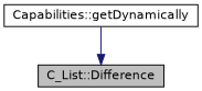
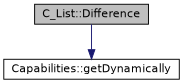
  digraph {
    rankdir=TB
    node [color=black fontname=Helvetica fontsize=12 shape=record style=filled]
    n1 [fillcolor=grey75 fontcolor=black height=0.2 label="C_List::Difference" width=0.4]
    n2 [fillcolor=white height=0.2 label="Capabilities::getDynamically" width=0.4]
-   n2 -> n1 [color=midnightblue fontname=Helvetica fontsize=12 labelfontname=Helvetica labelfontsize=12 style=solid]
+   n1 -> n2 [color=midnightblue fontname=Helvetica fontsize=12 labelfontname=Helvetica labelfontsize=12 style=solid]
  }
